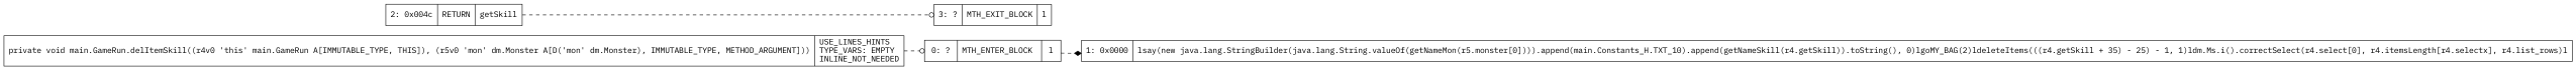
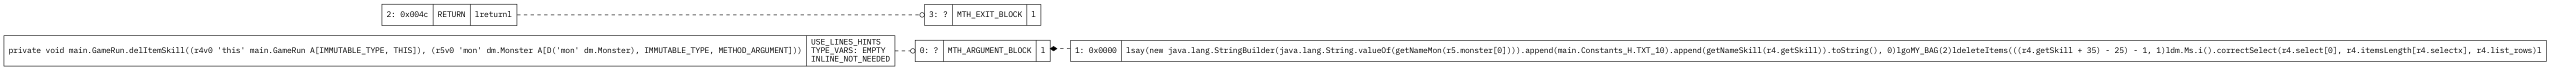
  digraph {
    fontname="IBM Plex Mono"
    rankdir=LR
    node [fontname="IBM Plex Mono" shape=record]
    edge [arrowhead=odot fontname="IBM Plex Mono" style=dashed]
-   n1 [label="{0\:\ ?|MTH_ENTER_BLOCK\l|l}"]
+   n1 [label="{0\:\ ?|MTH_ARGUMENT_BLOCK\l|l}"]
    n2 [label="{1\:\ 0x0000|lsay(new java.lang.StringBuilder(java.lang.String.valueOf(getNameMon(r5.monster[0]))).append(main.Constants_H.TXT_10).append(getNameSkill(r4.getSkill)).toString(), 0)lgoMY_BAG(2)ldeleteItems(((r4.getSkill + 35) \- 25) \- 1, 1)ldm.Ms.i().correctSelect(r4.select[0], r4.itemsLength[r4.selectx], r4.list_rows)l}"]
-   n3 [label="{2\:\ 0x004c|RETURN\l|getSkill}"]
+   n3 [label="{2\:\ 0x004c|RETURN\l|lreturnl}"]
    n4 [label="{3\:\ ?|MTH_EXIT_BLOCK\l|l}"]
    n5 [label="{private void main.GameRun.delItemSkill((r4v0 'this' main.GameRun A[IMMUTABLE_TYPE, THIS]), (r5v0 'mon' dm.Monster A[D('mon' dm.Monster), IMMUTABLE_TYPE, METHOD_ARGUMENT]))  | USE_LINES_HINTS\lTYPE_VARS: EMPTY\lINLINE_NOT_NEEDED\l}"]
-   n1 -> n2 [arrowhead=diamond]
+   n2 -> n1 [arrowhead=diamond]
    n3 -> n4
    n5 -> n1
  }
